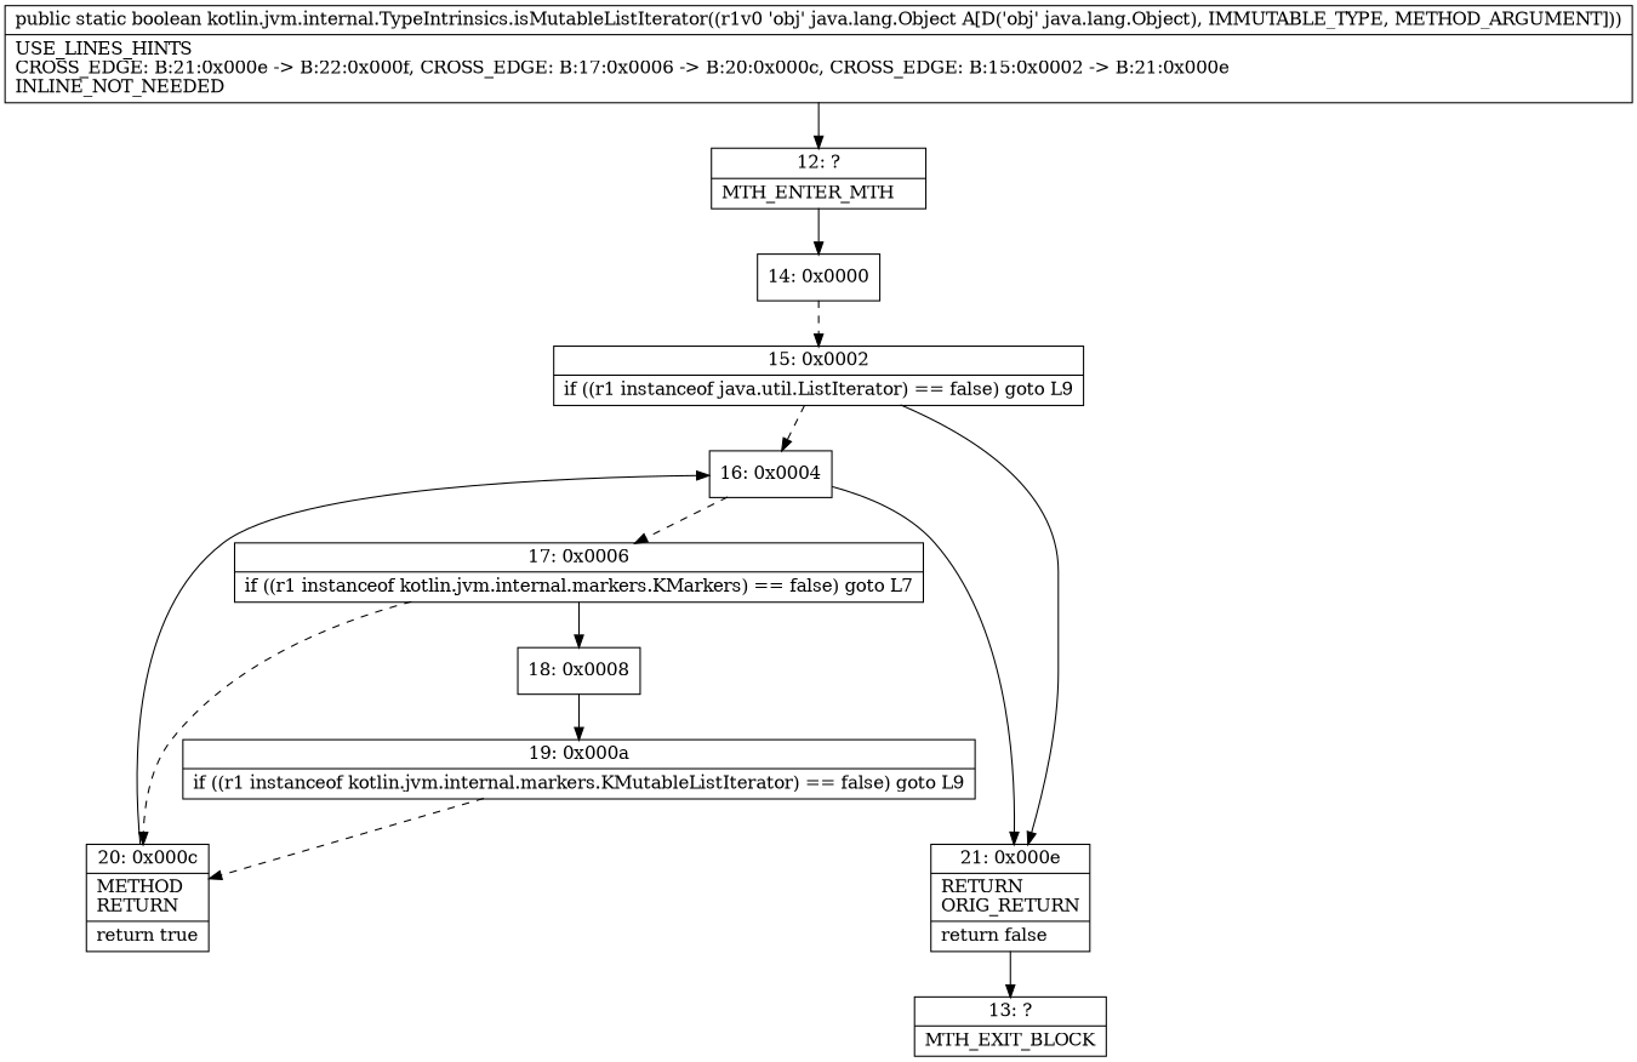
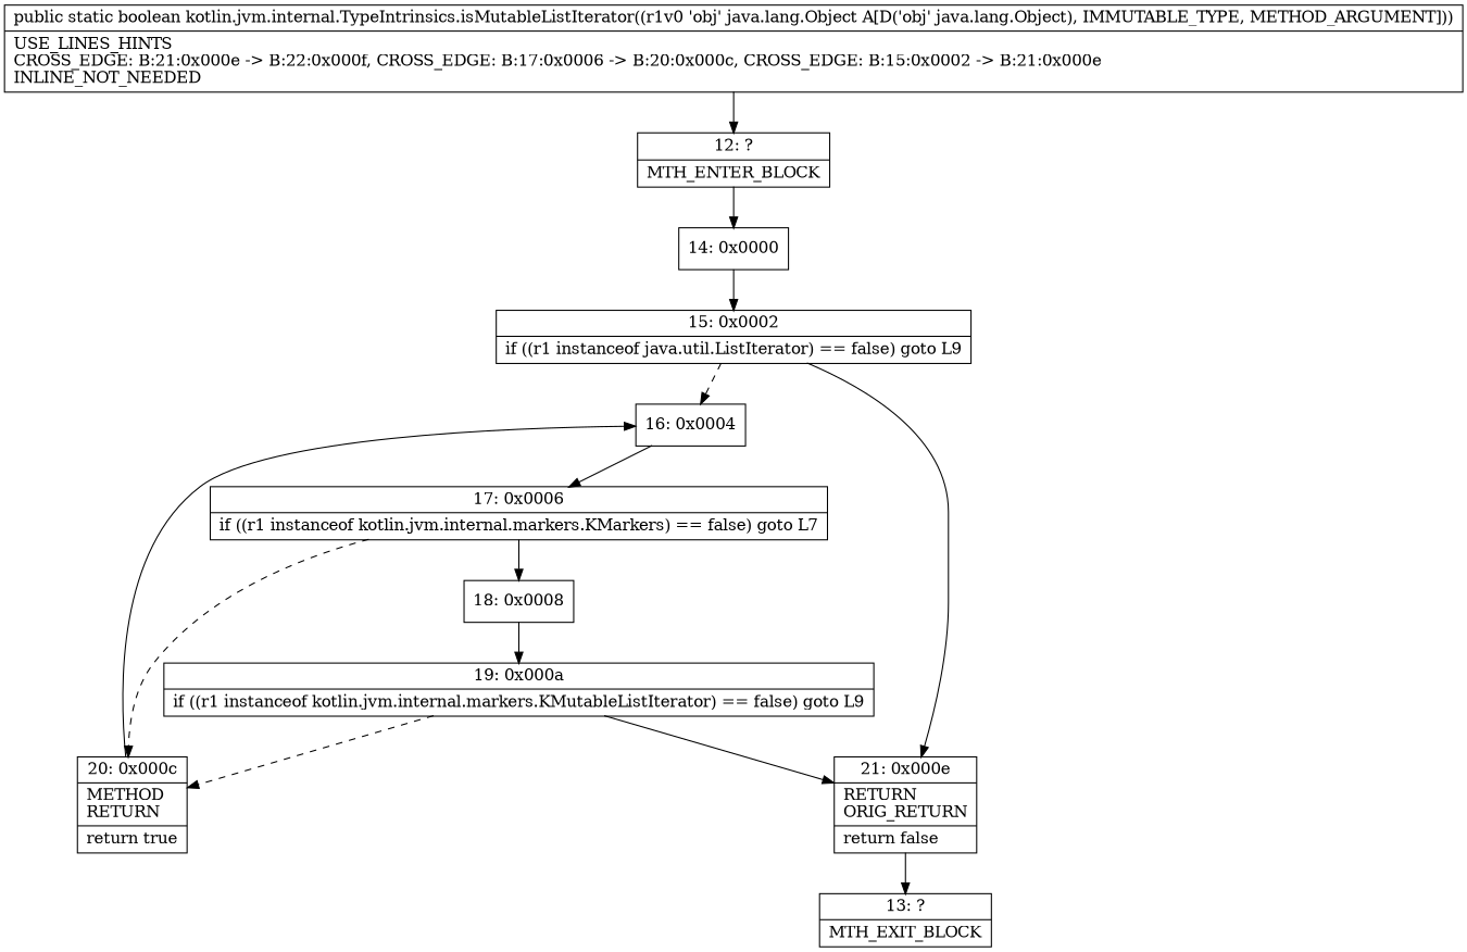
  digraph {
    node [shape=record]
-   n1 [label="{12\:\ ?|MTH_ENTER_MTH\l}"]
+   n1 [label="{12\:\ ?|MTH_ENTER_BLOCK\l}"]
    n2 [label="{14\:\ 0x0000}"]
    n3 [label="{15\:\ 0x0002|if ((r1 instanceof java.util.ListIterator) == false) goto L9\l}"]
    n4 [label="{16\:\ 0x0004}"]
    n5 [label="{21\:\ 0x000e|RETURN\lORIG_RETURN\l|return false\l}"]
    n6 [label="{17\:\ 0x0006|if ((r1 instanceof kotlin.jvm.internal.markers.KMarkers) == false) goto L7\l}"]
    n7 [label="{13\:\ ?|MTH_EXIT_BLOCK\l}"]
    n8 [label="{18\:\ 0x0008}"]
    n9 [label="{20\:\ 0x000c|METHOD\lRETURN\l|return true\l}"]
    n10 [label="{19\:\ 0x000a|if ((r1 instanceof kotlin.jvm.internal.markers.KMutableListIterator) == false) goto L9\l}"]
    n11 [label="{public static boolean kotlin.jvm.internal.TypeIntrinsics.isMutableListIterator((r1v0 'obj' java.lang.Object A[D('obj' java.lang.Object), IMMUTABLE_TYPE, METHOD_ARGUMENT]))  | USE_LINES_HINTS\lCROSS_EDGE: B:21:0x000e \-\> B:22:0x000f, CROSS_EDGE: B:17:0x0006 \-\> B:20:0x000c, CROSS_EDGE: B:15:0x0002 \-\> B:21:0x000e\lINLINE_NOT_NEEDED\l}"]
    n1 -> n2
-   n2 -> n3 [style=dashed]
+   n2 -> n3
    n3 -> n4 [style=dashed]
    n3 -> n5
-   n4 -> n6 [style=dashed]
+   n4 -> n6
    n5 -> n7
    n6 -> n8 [style=solid]
    n6 -> n9 [style=dashed]
    n8 -> n10
    n9 -> n4
-   n4 -> n5
+   n10 -> n5
    n10 -> n9 [style=dashed]
    n11 -> n1
  }
